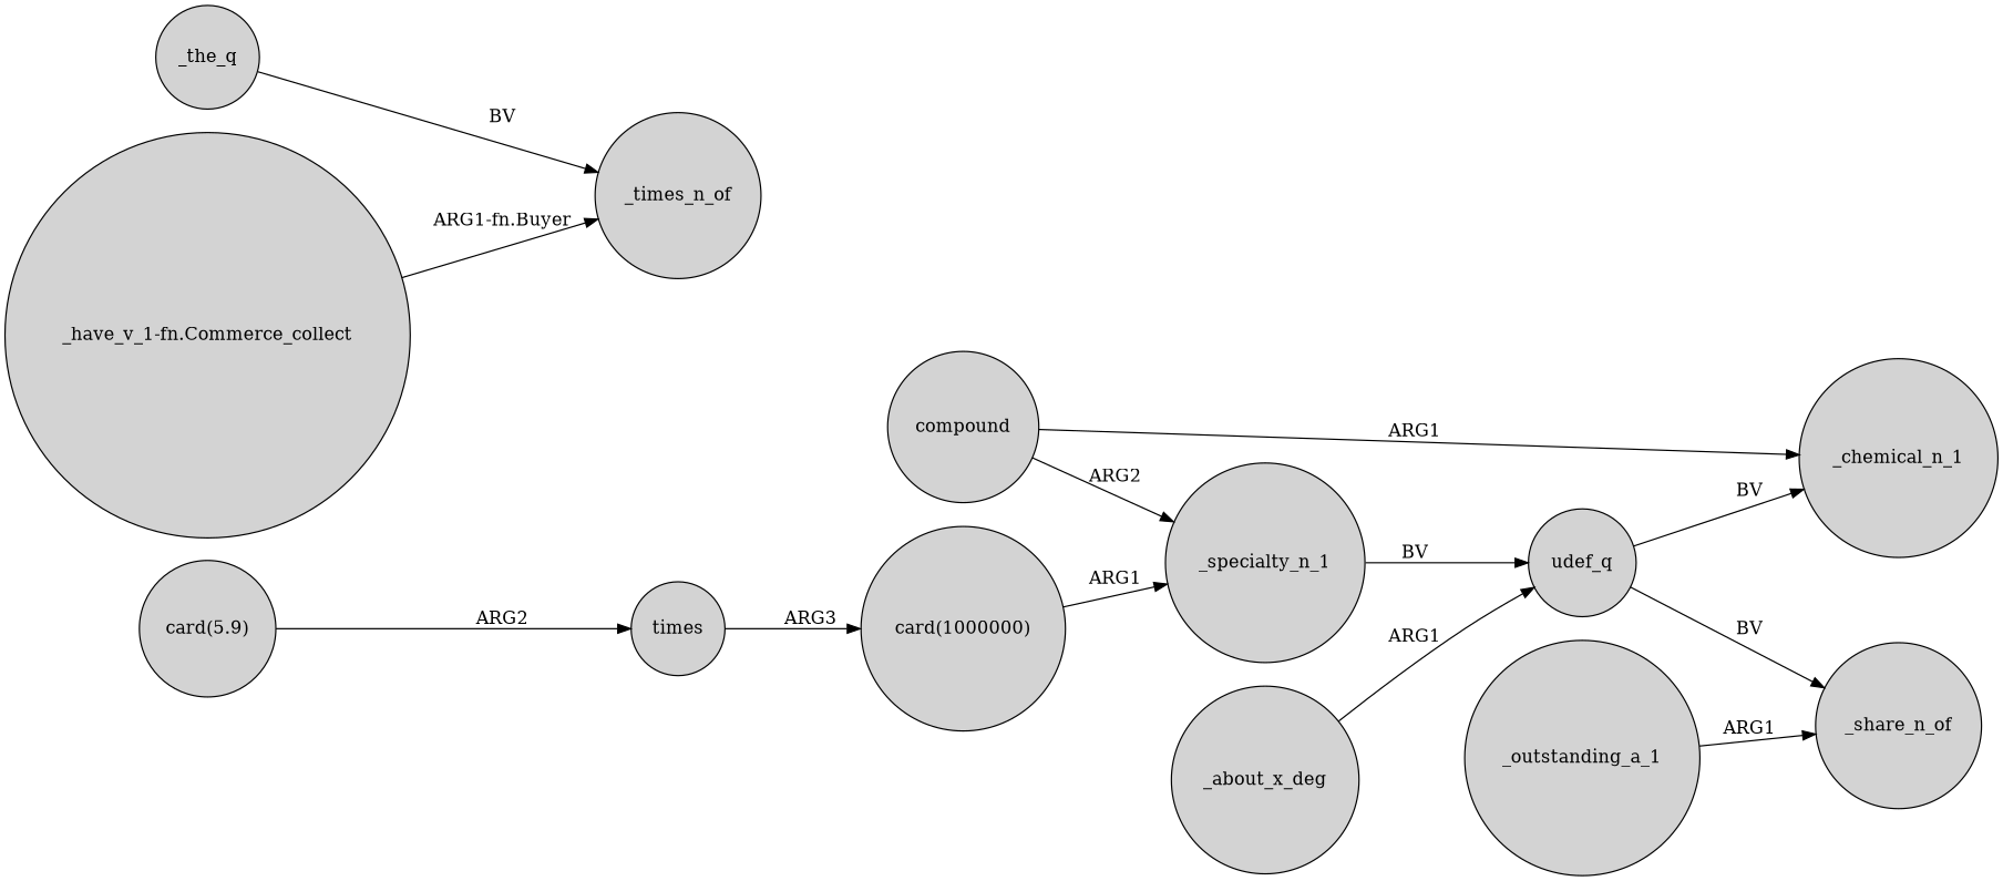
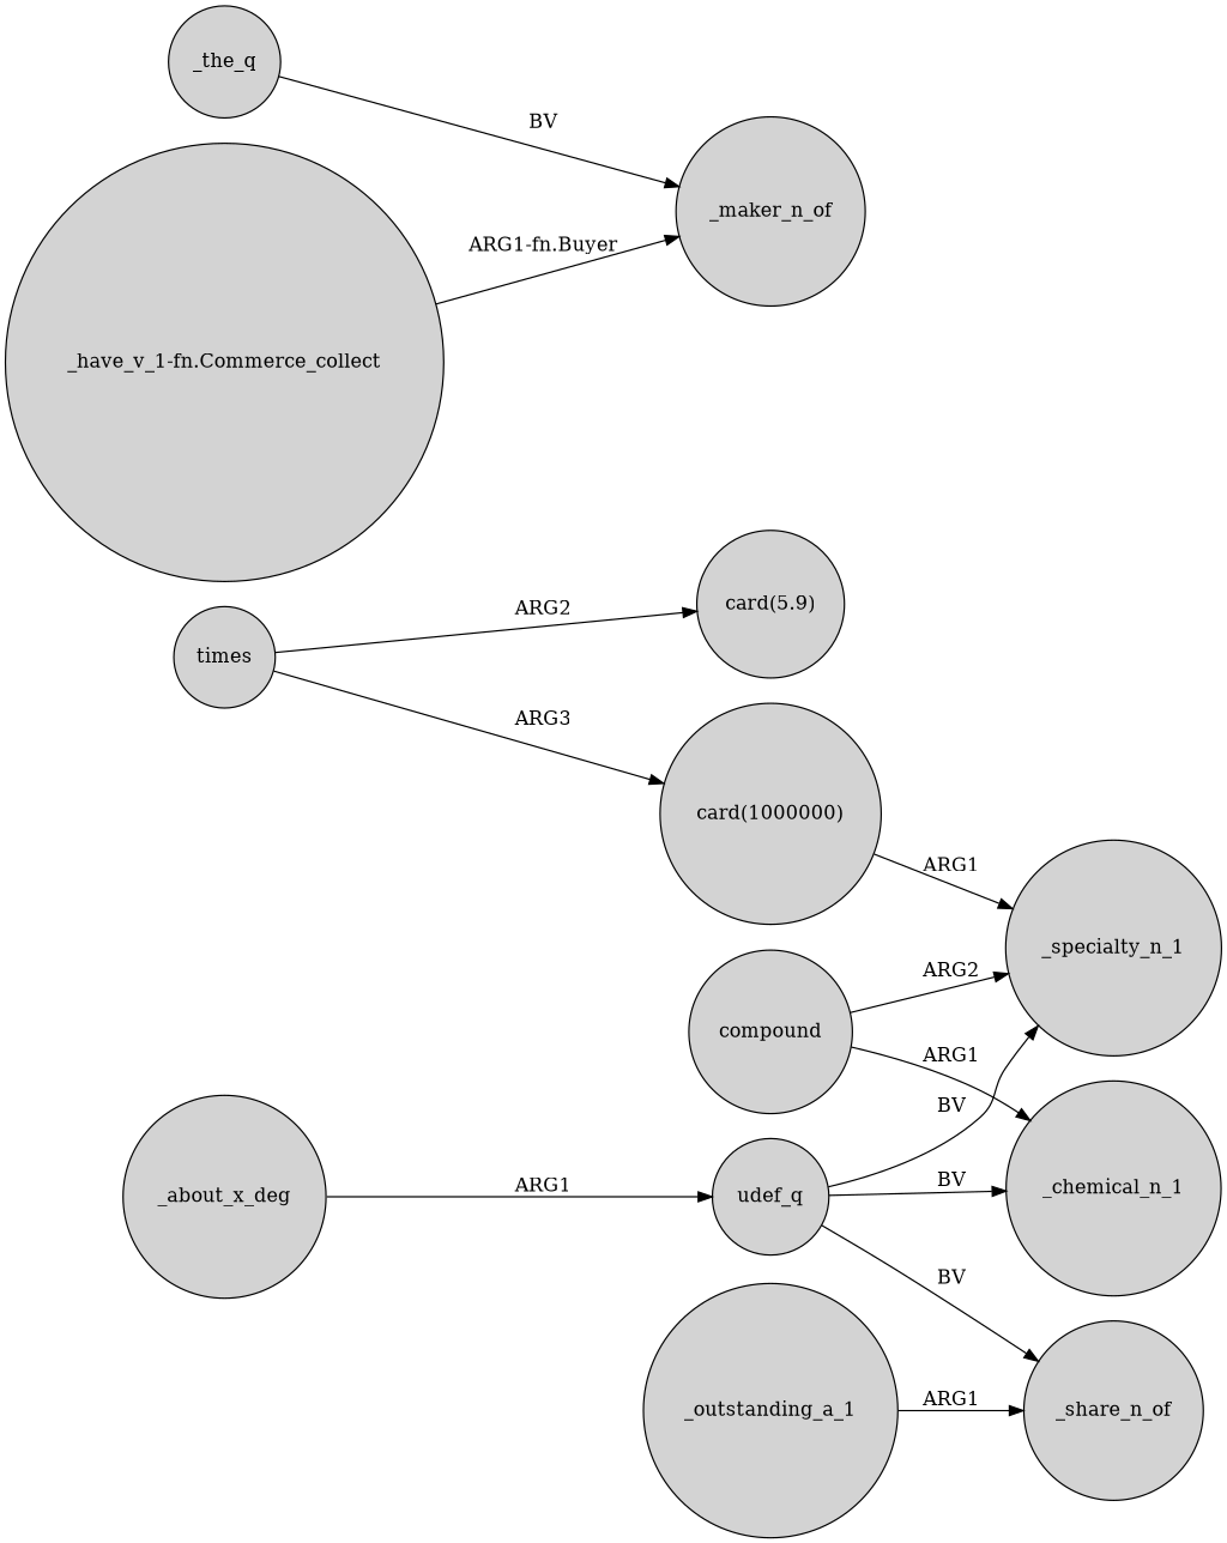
  digraph {
    rankdir=LR
    node [shape=circle style=filled]
    times
    "card(1000000)"
    "card(5.9)"
    _specialty_n_1
    compound
    _chemical_n_1
    _the_q
-   _maker_n_of [label=_times_n_of]
+   _maker_n_of
    udef_q
    _share_n_of
    "_have_v_1-fn.Commerce_collect"
    _about_x_deg
    _outstanding_a_1
    times -> "card(1000000)" [label=ARG3]
-   "card(5.9)" -> times [label=ARG2]
+   times -> "card(5.9)" [label=ARG2]
    "card(1000000)" -> _specialty_n_1 [label=ARG1]
    compound -> _specialty_n_1 [label=ARG2]
    compound -> _chemical_n_1 [label=ARG1]
    _the_q -> _maker_n_of [label=BV]
-   _specialty_n_1 -> udef_q [label=BV]
+   udef_q -> _specialty_n_1 [label=BV]
    udef_q -> _chemical_n_1 [label=BV]
    udef_q -> _share_n_of [label=BV]
    "_have_v_1-fn.Commerce_collect" -> _maker_n_of [label="ARG1-fn.Buyer"]
    _about_x_deg -> udef_q [label=ARG1]
    _outstanding_a_1 -> _share_n_of [label=ARG1]
  }
